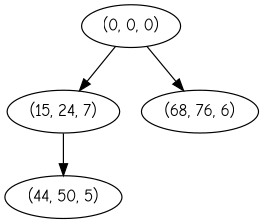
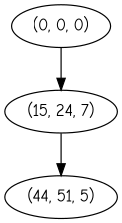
  digraph {
    fontname="Comic Neue"
    node [fontname="Comic Neue"]
    edge [fontname="Comic Neue"]
    "(0, 0, 0)"
    "(15, 24, 7)"
-   "(68, 76, 6)"
-   "(44, 50, 5)"
+   "(44, 50, 5)" [label="(44, 51, 5)"]
    "(0, 0, 0)" -> "(15, 24, 7)"
-   "(0, 0, 0)" -> "(68, 76, 6)"
    "(15, 24, 7)" -> "(44, 50, 5)"
  }
